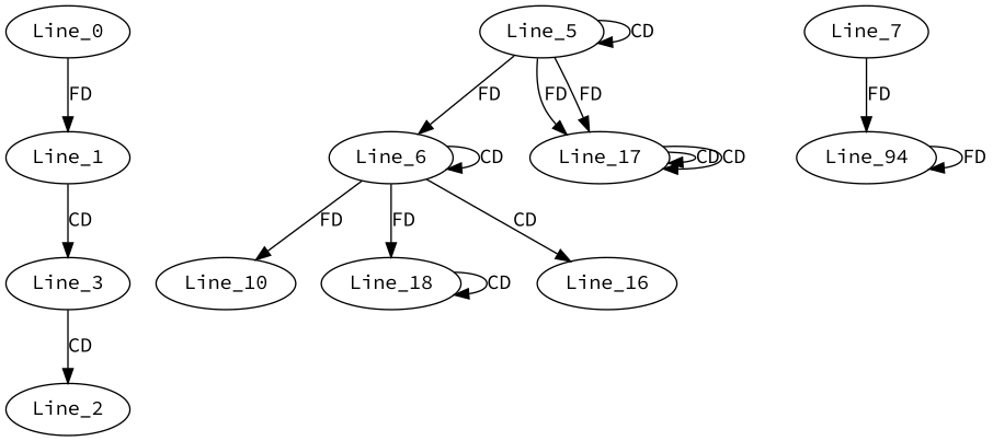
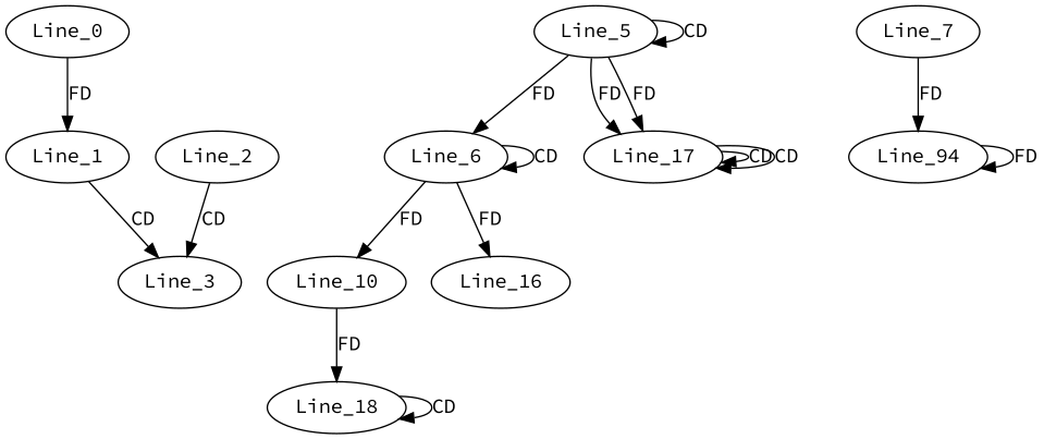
  digraph {
    fontname="Source Code Pro"
    node [fontname="Source Code Pro"]
    edge [fontname="Source Code Pro"]
    Line_0
    Line_1
    Line_3
    Line_2
    Line_5
    Line_6
    Line_17
    Line_10
    n9 [label=Line_18]
    Line_16
    n11 [label=Line_94]
    Line_7
    Line_0 -> Line_1 [label=FD]
    Line_1 -> Line_3 [label=CD]
-   Line_3 -> Line_2 [label=CD]
+   Line_2 -> Line_3 [label=CD]
    Line_5 -> Line_5 [label=CD]
    Line_5 -> Line_6 [label=FD]
    Line_5 -> Line_17 [label=FD]
    Line_5 -> Line_17 [label=FD]
    Line_6 -> Line_6 [label=CD]
    Line_6 -> Line_10 [label=FD]
-   Line_6 -> n9 [label=FD]
-   Line_6 -> Line_16 [label=CD]
+   Line_10 -> n9 [label=FD]
+   Line_6 -> Line_16 [label=FD]
    Line_17 -> Line_17 [label=CD]
    Line_17 -> Line_17 [label=CD]
    n9 -> n9 [label=CD]
    n11 -> n11 [label=FD]
    Line_7 -> n11 [label=FD]
  }
